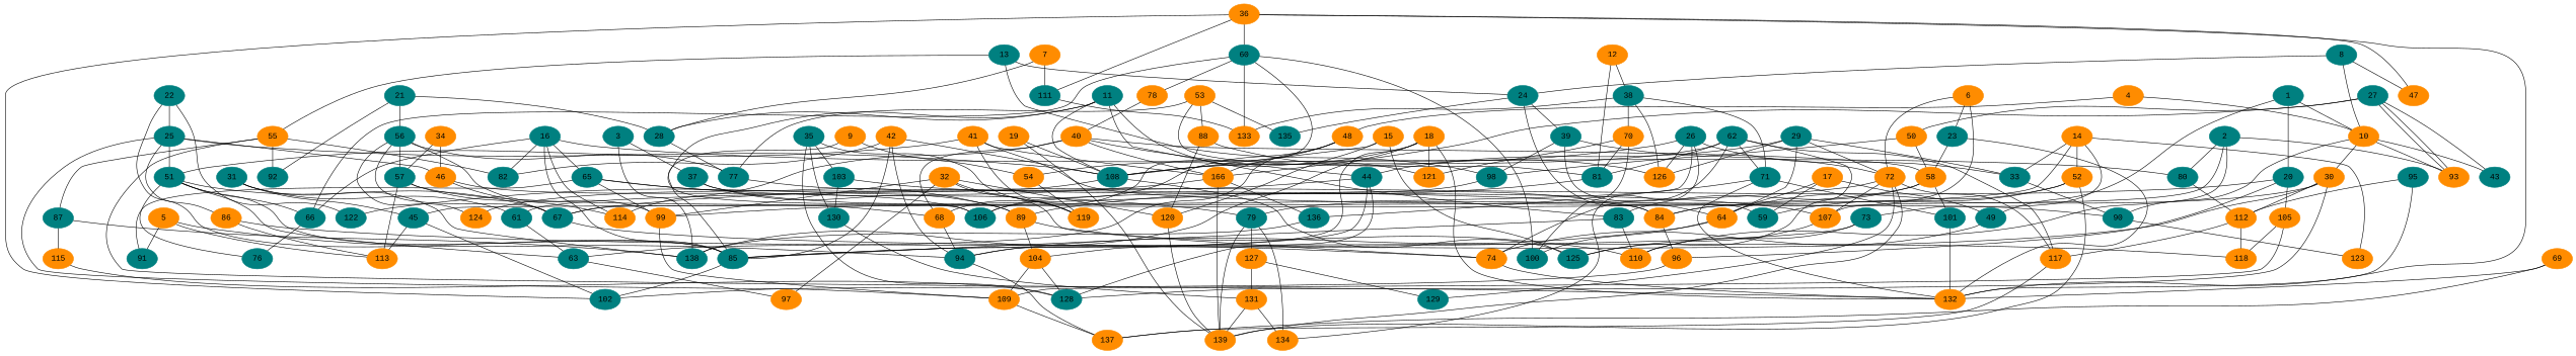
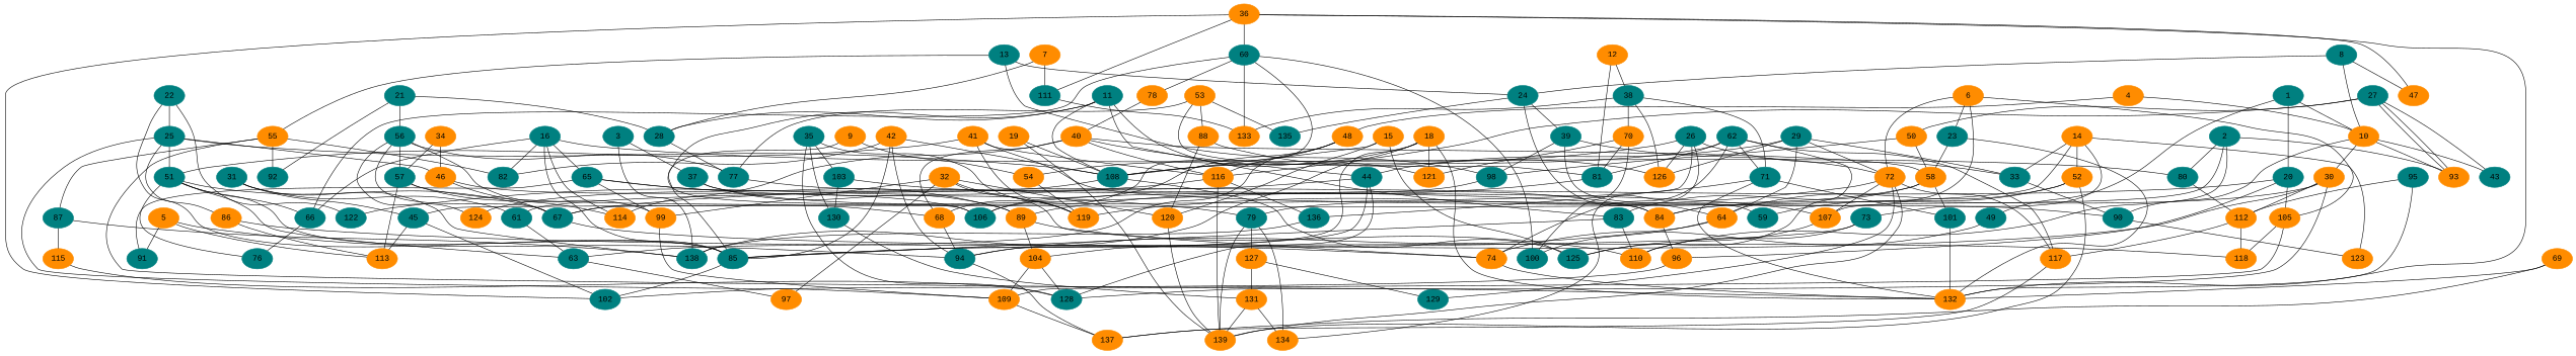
  graph {
    fontname="Liberation Mono"
    node [color=teal fontname="Liberation Mono" style=filled]
    edge [fontname="Liberation Mono"]
    10 [color=darkorange]
    1
    20
    49
    93 [color=darkorange]
    30 [color=darkorange]
    43
    90
    105 [color=darkorange]
    67
    96 [color=darkorange]
    74 [color=darkorange]
    2
    80
    107 [color=darkorange]
    110 [color=darkorange]
    112 [color=darkorange]
    125
    3
    37
    138
    84 [color=darkorange]
    89 [color=darkorange]
    4 [color=darkorange]
    48 [color=darkorange]
    106
-   116 [color=darkorange label=166]
+   116 [color=darkorange]
    63
    5 [color=darkorange]
    91
    94
    113 [color=darkorange]
    137 [color=darkorange]
    6 [color=darkorange]
    23
    72 [color=darkorange]
    132 [color=darkorange]
    58 [color=darkorange]
    139 [color=darkorange]
    99 [color=darkorange]
    117 [color=darkorange]
    129
    109 [color=darkorange]
    118 [color=darkorange]
    7 [color=darkorange]
    28
    111
    77
    133 [color=darkorange]
    8
    24
    47 [color=darkorange]
    64 [color=darkorange]
    39
    135
    9 [color=darkorange]
    54 [color=darkorange]
    85
    119 [color=darkorange]
    102
    128
    123 [color=darkorange]
    11
    83
    108
    121 [color=darkorange]
    124 [color=darkorange]
    12 [color=darkorange]
    38
    81
    126 [color=darkorange]
    70 [color=darkorange]
    71
    13
    55 [color=darkorange]
    98
    82
    92
    87
    14 [color=darkorange]
    33
    52 [color=darkorange]
    73
    59
    15 [color=darkorange]
    120 [color=darkorange]
    16
    65
    66
    114 [color=darkorange]
    79
    76
-   17 [color=darkorange]
    100
    18 [color=darkorange]
    19 [color=darkorange]
    21
    56
    57
    22
    25
    122
    46 [color=darkorange]
    51
    86 [color=darkorange]
    101
    26
    45
    134 [color=darkorange]
    27
    50 [color=darkorange]
    136
    29
    44
    61
    104 [color=darkorange]
    31
    32 [color=darkorange]
    97 [color=darkorange]
    34 [color=darkorange]
    68 [color=darkorange]
    35
    103
    130
    131 [color=darkorange]
    36 [color=darkorange]
    60
    78 [color=darkorange]
    40 [color=darkorange]
    41 [color=darkorange]
    42 [color=darkorange]
    53 [color=darkorange]
    88 [color=darkorange]
    115 [color=darkorange]
    127 [color=darkorange]
    62
    69 [color=darkorange]
    95
    10 -- 93
    10 -- 30
    10 -- 43
    10 -- 90
    1 -- 10
    1 -- 20
    1 -- 49
    20 -- 105
    20 -- 67
    20 -- 96
    49 -- 74
    30 -- 112
    30 -- 84
    30 -- 85
    30 -- 128
    90 -- 123
    105 -- 109
    105 -- 118
    67 -- 74
    96 -- 102
    74 -- 132
    2 -- 93
    2 -- 80
    2 -- 107
    2 -- 110
    80 -- 112
    107 -- 125
    112 -- 117
    112 -- 118
    3 -- 37
    3 -- 138
    37 -- 84
    37 -- 89
    84 -- 96
    89 -- 110
    89 -- 104
    4 -- 10
    4 -- 48
    48 -- 106
    48 -- 116
    48 -- 63
    116 -- 139
    116 -- 122
    116 -- 136
    63 -- 97
    5 -- 91
    5 -- 94
    5 -- 113
    94 -- 137
+   6 -- 105
    6 -- 84
    6 -- 23
    6 -- 72
    23 -- 132
    23 -- 58
    72 -- 107
    72 -- 139
-   72 -- 99
+   72 -- 119
    72 -- 117
    72 -- 129
    58 -- 83
    58 -- 79
    58 -- 101
    99 -- 109
    117 -- 137
    109 -- 137
    7 -- 28
    7 -- 111
    28 -- 77
    111 -- 133
    77 -- 84
    8 -- 10
    8 -- 24
    8 -- 47
    24 -- 64
    24 -- 39
    24 -- 135
    64 -- 94
    64 -- 100
    39 -- 72
    39 -- 98
    39 -- 59
    9 -- 54
    9 -- 85
    54 -- 119
    85 -- 102
    11 -- 106
    11 -- 28
    11 -- 83
    11 -- 108
    11 -- 121
    83 -- 110
    83 -- 85
    108 -- 125
    108 -- 124
    12 -- 38
    12 -- 81
    38 -- 133
    38 -- 126
    38 -- 70
    38 -- 71
    81 -- 89
    70 -- 121
    70 -- 81
    70 -- 100
    71 -- 132
    71 -- 101
    71 -- 136
    13 -- 24
    13 -- 55
    13 -- 98
    55 -- 132
    55 -- 82
    55 -- 92
    55 -- 87
    98 -- 106
    87 -- 138
    87 -- 115
    14 -- 67
    14 -- 123
    14 -- 33
    14 -- 52
    14 -- 73
    33 -- 90
    52 -- 139
    52 -- 64
    52 -- 59
    73 -- 110
    73 -- 85
    15 -- 125
    15 -- 108
    15 -- 120
    120 -- 139
    16 -- 80
    16 -- 85
    16 -- 82
    16 -- 65
    16 -- 66
    16 -- 114
    65 -- 89
    65 -- 91
    65 -- 99
    65 -- 79
    66 -- 76
    79 -- 139
    79 -- 134
    79 -- 127
-   17 -- 49
-   17 -- 64
-   17 -- 59
    18 -- 138
    18 -- 94
    18 -- 132
    18 -- 54
    18 -- 121
    19 -- 139
    19 -- 108
    21 -- 28
    21 -- 92
    21 -- 56
    56 -- 67
    56 -- 99
    56 -- 77
    56 -- 124
    56 -- 57
    57 -- 113
    57 -- 114
    57 -- 68
    22 -- 85
    22 -- 25
    22 -- 122
    25 -- 109
    25 -- 108
    25 -- 46
    25 -- 51
    25 -- 86
    46 -- 67
    46 -- 106
    51 -- 67
    51 -- 63
    51 -- 85
    51 -- 66
    51 -- 76
    86 -- 113
    86 -- 118
    101 -- 132
    26 -- 108
    26 -- 126
    26 -- 33
    26 -- 45
    26 -- 134
    45 -- 113
    45 -- 102
    27 -- 93
    27 -- 93
    27 -- 43
    27 -- 116
    27 -- 50
    50 -- 58
    50 -- 98
    136 -- 138
    29 -- 72
    29 -- 64
    29 -- 126
    29 -- 33
    29 -- 44
    44 -- 128
    44 -- 61
    44 -- 104
    61 -- 63
    104 -- 109
    104 -- 128
    31 -- 138
    31 -- 45
    31 -- 61
    32 -- 74
    32 -- 99
    32 -- 119
    32 -- 120
    32 -- 97
    34 -- 57
    34 -- 46
    68 -- 94
    35 -- 119
    35 -- 128
    35 -- 103
    35 -- 130
    103 -- 107
    103 -- 130
    130 -- 131
    131 -- 139
    131 -- 134
    36 -- 132
    36 -- 111
    36 -- 47
    36 -- 102
    36 -- 60
    60 -- 133
    60 -- 66
    60 -- 100
    60 -- 68
    60 -- 78
    78 -- 40
    40 -- 116
    40 -- 58
    40 -- 114
    40 -- 44
    40 -- 68
    41 -- 90
    41 -- 116
    41 -- 119
    41 -- 51
    42 -- 94
    42 -- 85
    42 -- 108
    42 -- 82
    53 -- 77
    53 -- 135
    53 -- 81
    53 -- 88
    88 -- 126
    88 -- 120
    115 -- 128
    127 -- 129
    127 -- 131
    62 -- 74
    62 -- 125
    62 -- 117
    62 -- 108
    62 -- 81
    62 -- 71
    69 -- 137
    69 -- 132
    95 -- 112
    95 -- 132
  }
